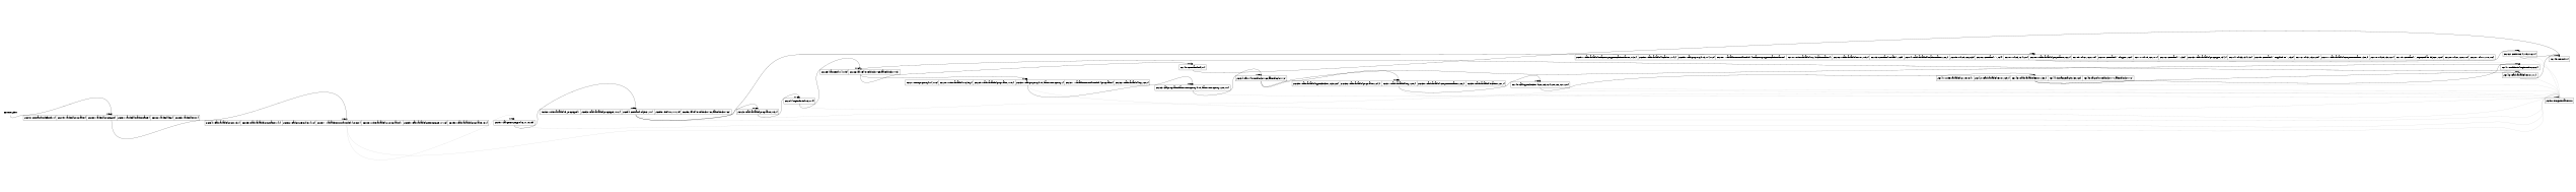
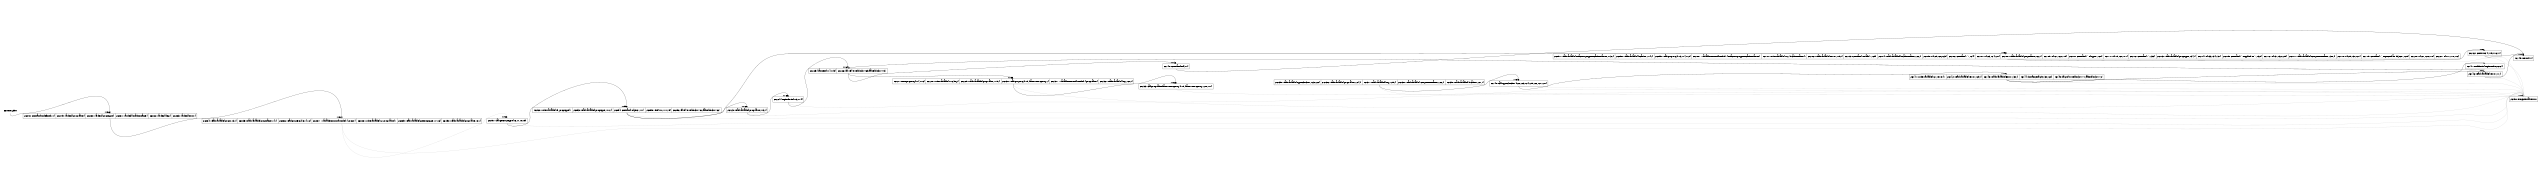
  digraph {
    rankdir=LR
    node [shape=record]
    edge [headport=n tailport=s]
    n1 [label=BB_entry550 shape=none]
    n2 [label="{26078: constant[undefined,v1]|26079: vardecl['propValue']|26080: vardecl['propType']|26081: vardecl['locationName']|26082: vardecl['key']|26083: vardecl['error']}"]
    n3 [label="{26084: read-variable['props',v3,-]|26085: read-variable['propName',v4,-]|26086: read-property[v3,v4,v2]|26087: \<variable-non-null-undef\>['props']|26088: write-variable[v2,'propValue']*|26089: read-variable['getPropType',v7,v6]|26090: read-variable['propValue',v8,-]}"]
    n4 [label="{26091: call-getPropType [v6,v7,v8,v5]}"]
    n5 [label="{26150: exceptional-return}"]
    n6 [label="{26092: write-variable[v5,'propType']*|26093: read-variable['propType',v10,-]|26094: constant[\"object\",v11]|26095: !==[v10,v11,v9]|26096: if[v9](true-block:7760,false-block:7762)}"]
    n7 [label="{26097: read-variable['ReactPropTypeLocationNames',v13,-]|26098: read-variable['location',v14,-]|26099: read-property[v13,v14,v12]|26100: \<variable-non-null-undef\>['ReactPropTypeLocationNames']|26101: write-variable[v12,'locationName']*|26102: read-variable['Error',v15,-]|26103: constant[\"Invalid \",v25]|26104: read-variable['locationName',v26,-]|26105: +[v25,v26,v23]|26106: constant[\" `\",v24]|26107: +[v23,v24,v21]|26108: read-variable['propName',v22,-]|26109: +[v21,v22,v19]|26110: constant[\"` of type \",v20]|26111: +[v19,v20,v17]|26112: constant[\"`\",v33]|26113: read-variable['propType',v34,-]|26114: +[v33,v34,v31]|26115: constant[\"` supplied to `\",v32]|26116: +[v31,v32,v29]|26117: read-variable['componentName',v30,-]|26118: +[v29,v30,v27]|26119: constant[\"`, expected an object.\",v28]|26120: +[v27,v28,v18]|26121: +[v17,v18,v16]}"]
    n8 [label="{26123: read-variable['propValue',v13,-]}"]
    n9 [label="{26122: construct [-,v15,v16,v1]}"]
    n10 [label="{26124: begin-for-in[v13,v14]}"]
    n11 [label="{26149: return[v1]}"]
    n12 [label="{26125: has-next[v14,v15]|26126: if[v15](true-block:7765,false-block:7773)}"]
    n13 [label="{26127: next-property[v14,v16]|26128: write-variable[v16,'key']|26129: read-variable['propValue',v19,-]|26130: read-property[v19,'hasOwnProperty',-]|26131: \<variable-non-null-undef\>['propValue']|26132: read-variable['key',v20,-]}"]
    n14 [label="{26148: constant[null,v1]}"]
    n15 [label="{26133: call-propValue.hasOwnProperty [v19,'hasOwnProperty',v20,v17]}"]
-   n16 [label="{26134: if[v17](true-block:7768,false-block:7772)}"]
    n17 [label="{26135: read-variable['typeChecker',v23,v22]|26136: read-variable['propValue',v24,-]|26137: read-variable['key',v25,-]|26138: read-variable['componentName',v26,-]|26139: read-variable['location',v27,-]}"]
    n18 [label="{26147: end-for-in(begin-node:26124)}"]
    n19 [label="{26140: call-typeChecker [v22,v23,v24,v25,v26,v27,v21]}"]
    n20 [label="{26141: write-variable[v21,'error']*|26142: read-variable['error',v29,-]|26143: read-variable['Error',v30,-]|26144: instanceof[v29,v30,v28]|26145: if[v28](true-block:7771,false-block:7772)}"]
    n21 [label="{26146: read-variable['error',v1,-]}"]
    n1 -> n2 [headlabel="    7756"]
    n2 -> n3 [headlabel="      7757"]
    n3 -> n4 [color=gray headlabel="      7758"]
    n3 -> n5 [color=gray headlabel="      7775"]
    n4 -> n5 [color=gray]
    n4 -> n6 [headlabel="      7759"]
    n6 -> n5 [color=gray]
    n6 -> n7 [headlabel="      7760"]
    n6 -> n8 [headlabel="      7762"]
    n7 -> n5 [color=gray]
    n7 -> n9 [headlabel="      7761"]
    n8 -> n5 [color=gray]
    n8 -> n10 [headlabel="      7763"]
    n9 -> n5 [color=gray]
    n9 -> n11 [headlabel="      7774"]
    n10 -> n5 [color=gray]
    n10 -> n12 [headlabel="      7764"]
    n12 -> n13 [headlabel="      7765"]
    n12 -> n14 [headlabel="      7773"]
    n13 -> n5 [color=gray]
    n13 -> n15 [headlabel="      7766"]
    n14 -> n11
    n15 -> n5 [color=gray]
-   n15 -> n16 [headlabel="      7767"]
-   n16 -> n17 [headlabel="      7768"]
-   n16 -> n18 [headlabel="      7772"]
    n17 -> n5 [color=gray]
    n17 -> n19 [headlabel="      7769"]
    n18 -> n12
    n19 -> n5 [color=gray]
    n19 -> n20 [headlabel="      7770"]
    n20 -> n5 [color=gray]
    n20 -> n18
    n20 -> n21 [headlabel="      7771"]
    n21 -> n5 [color=gray]
    n21 -> n11
  }
